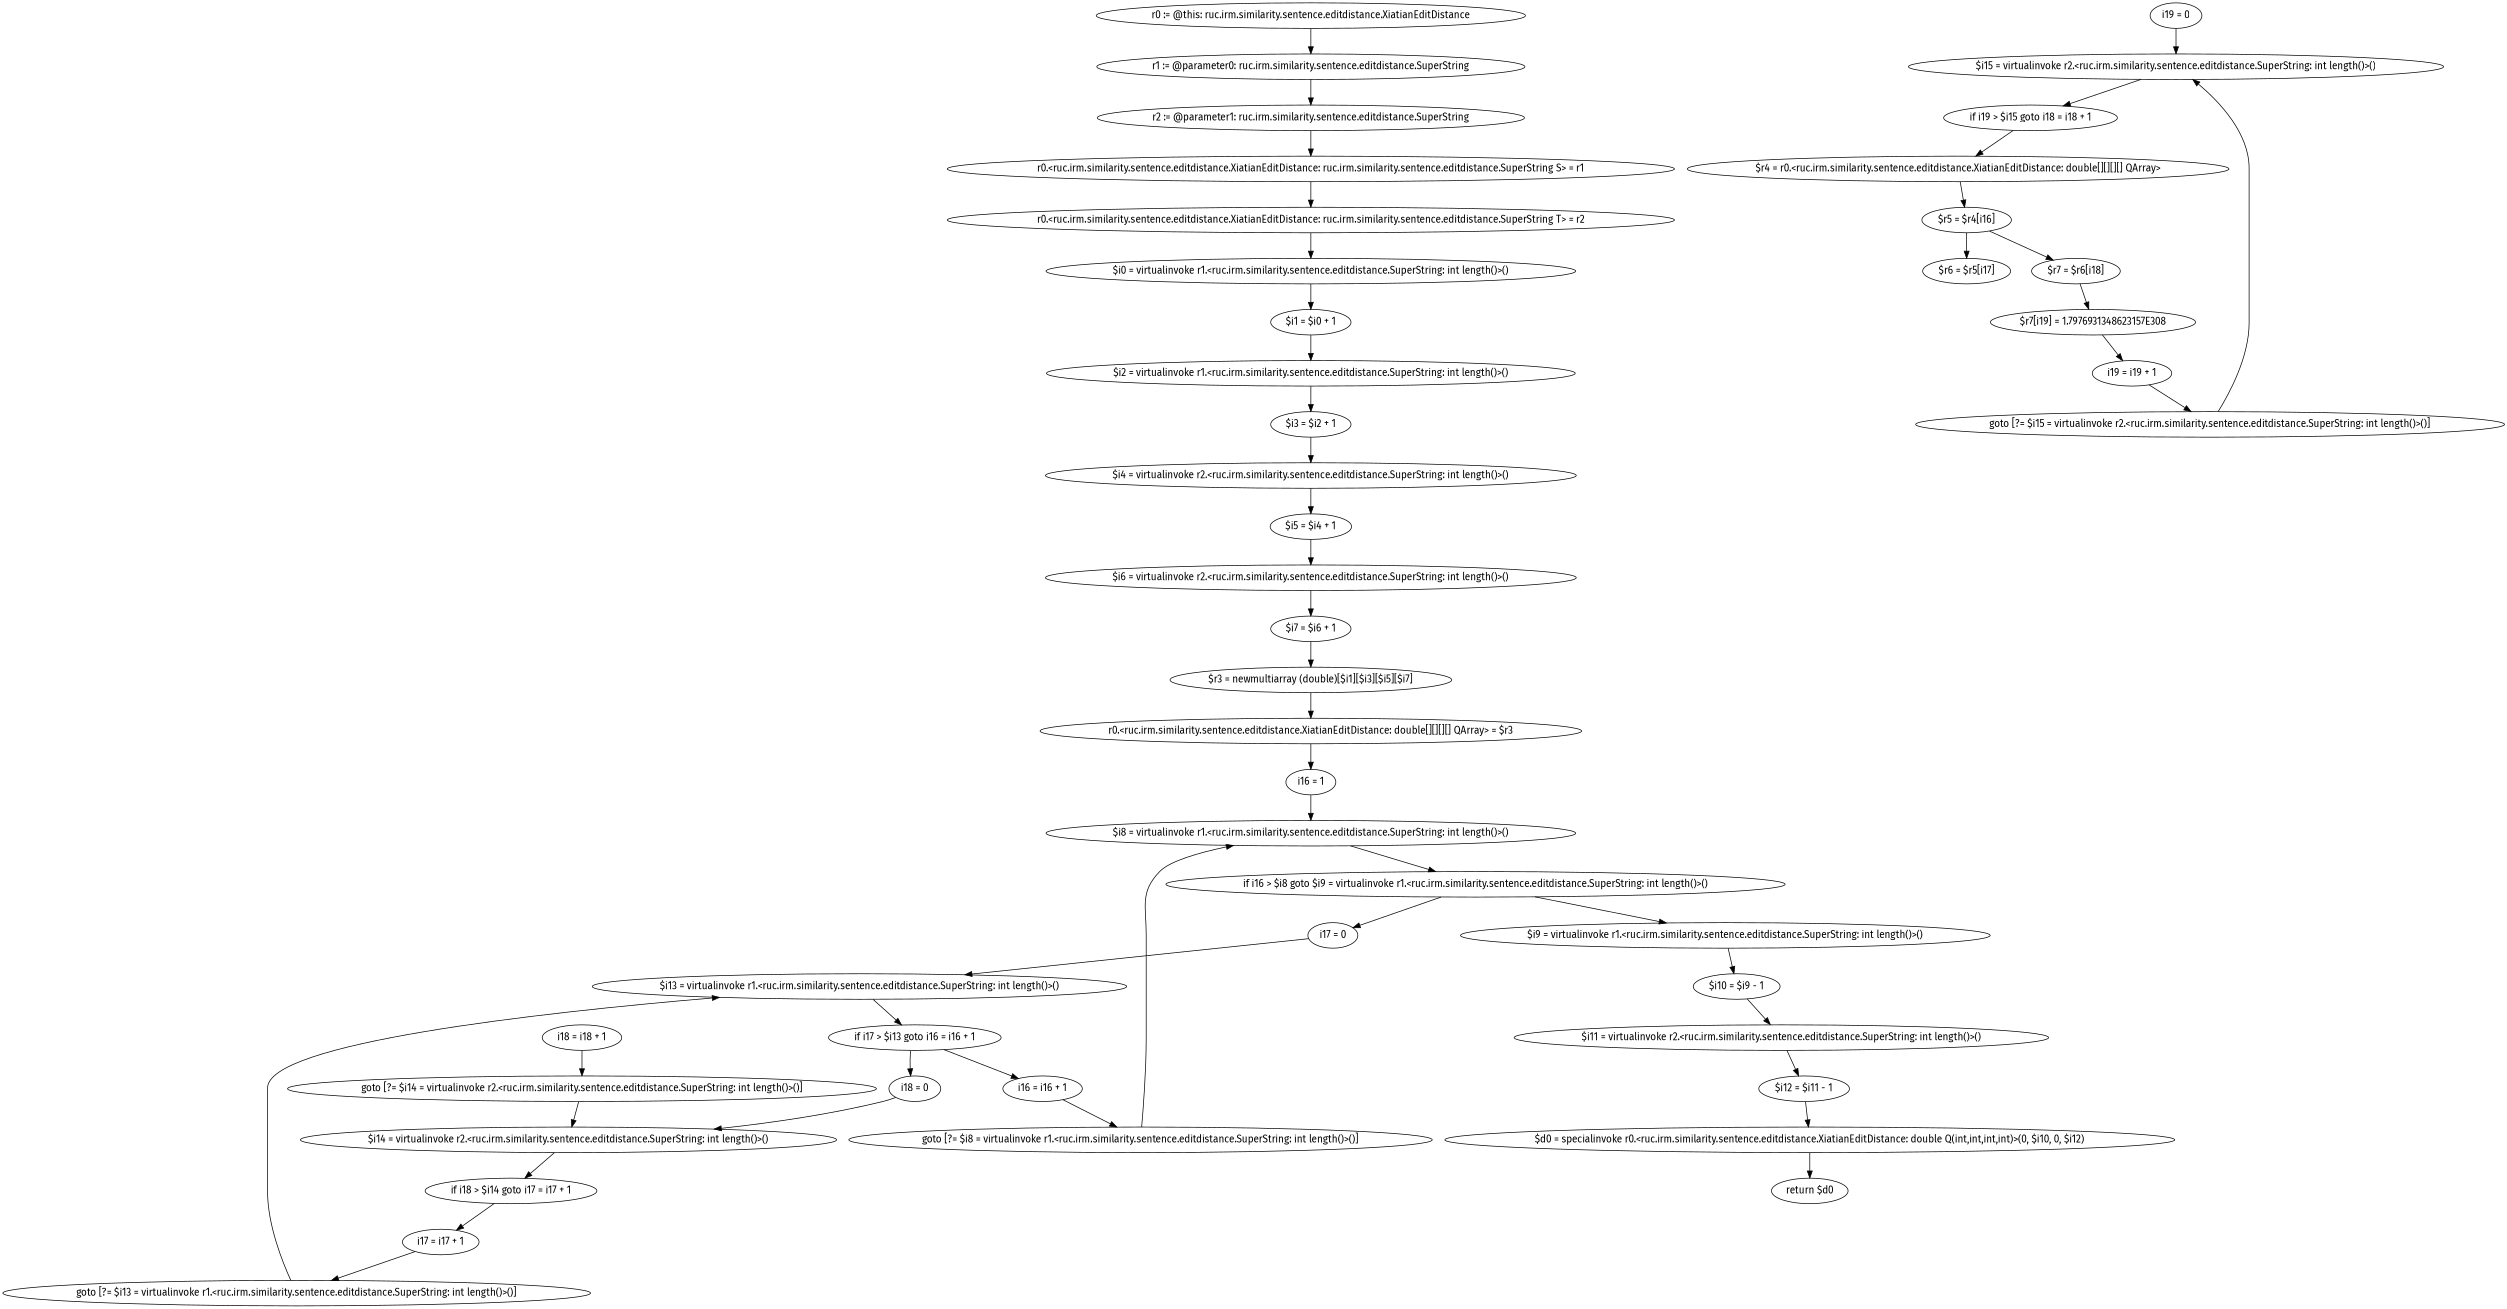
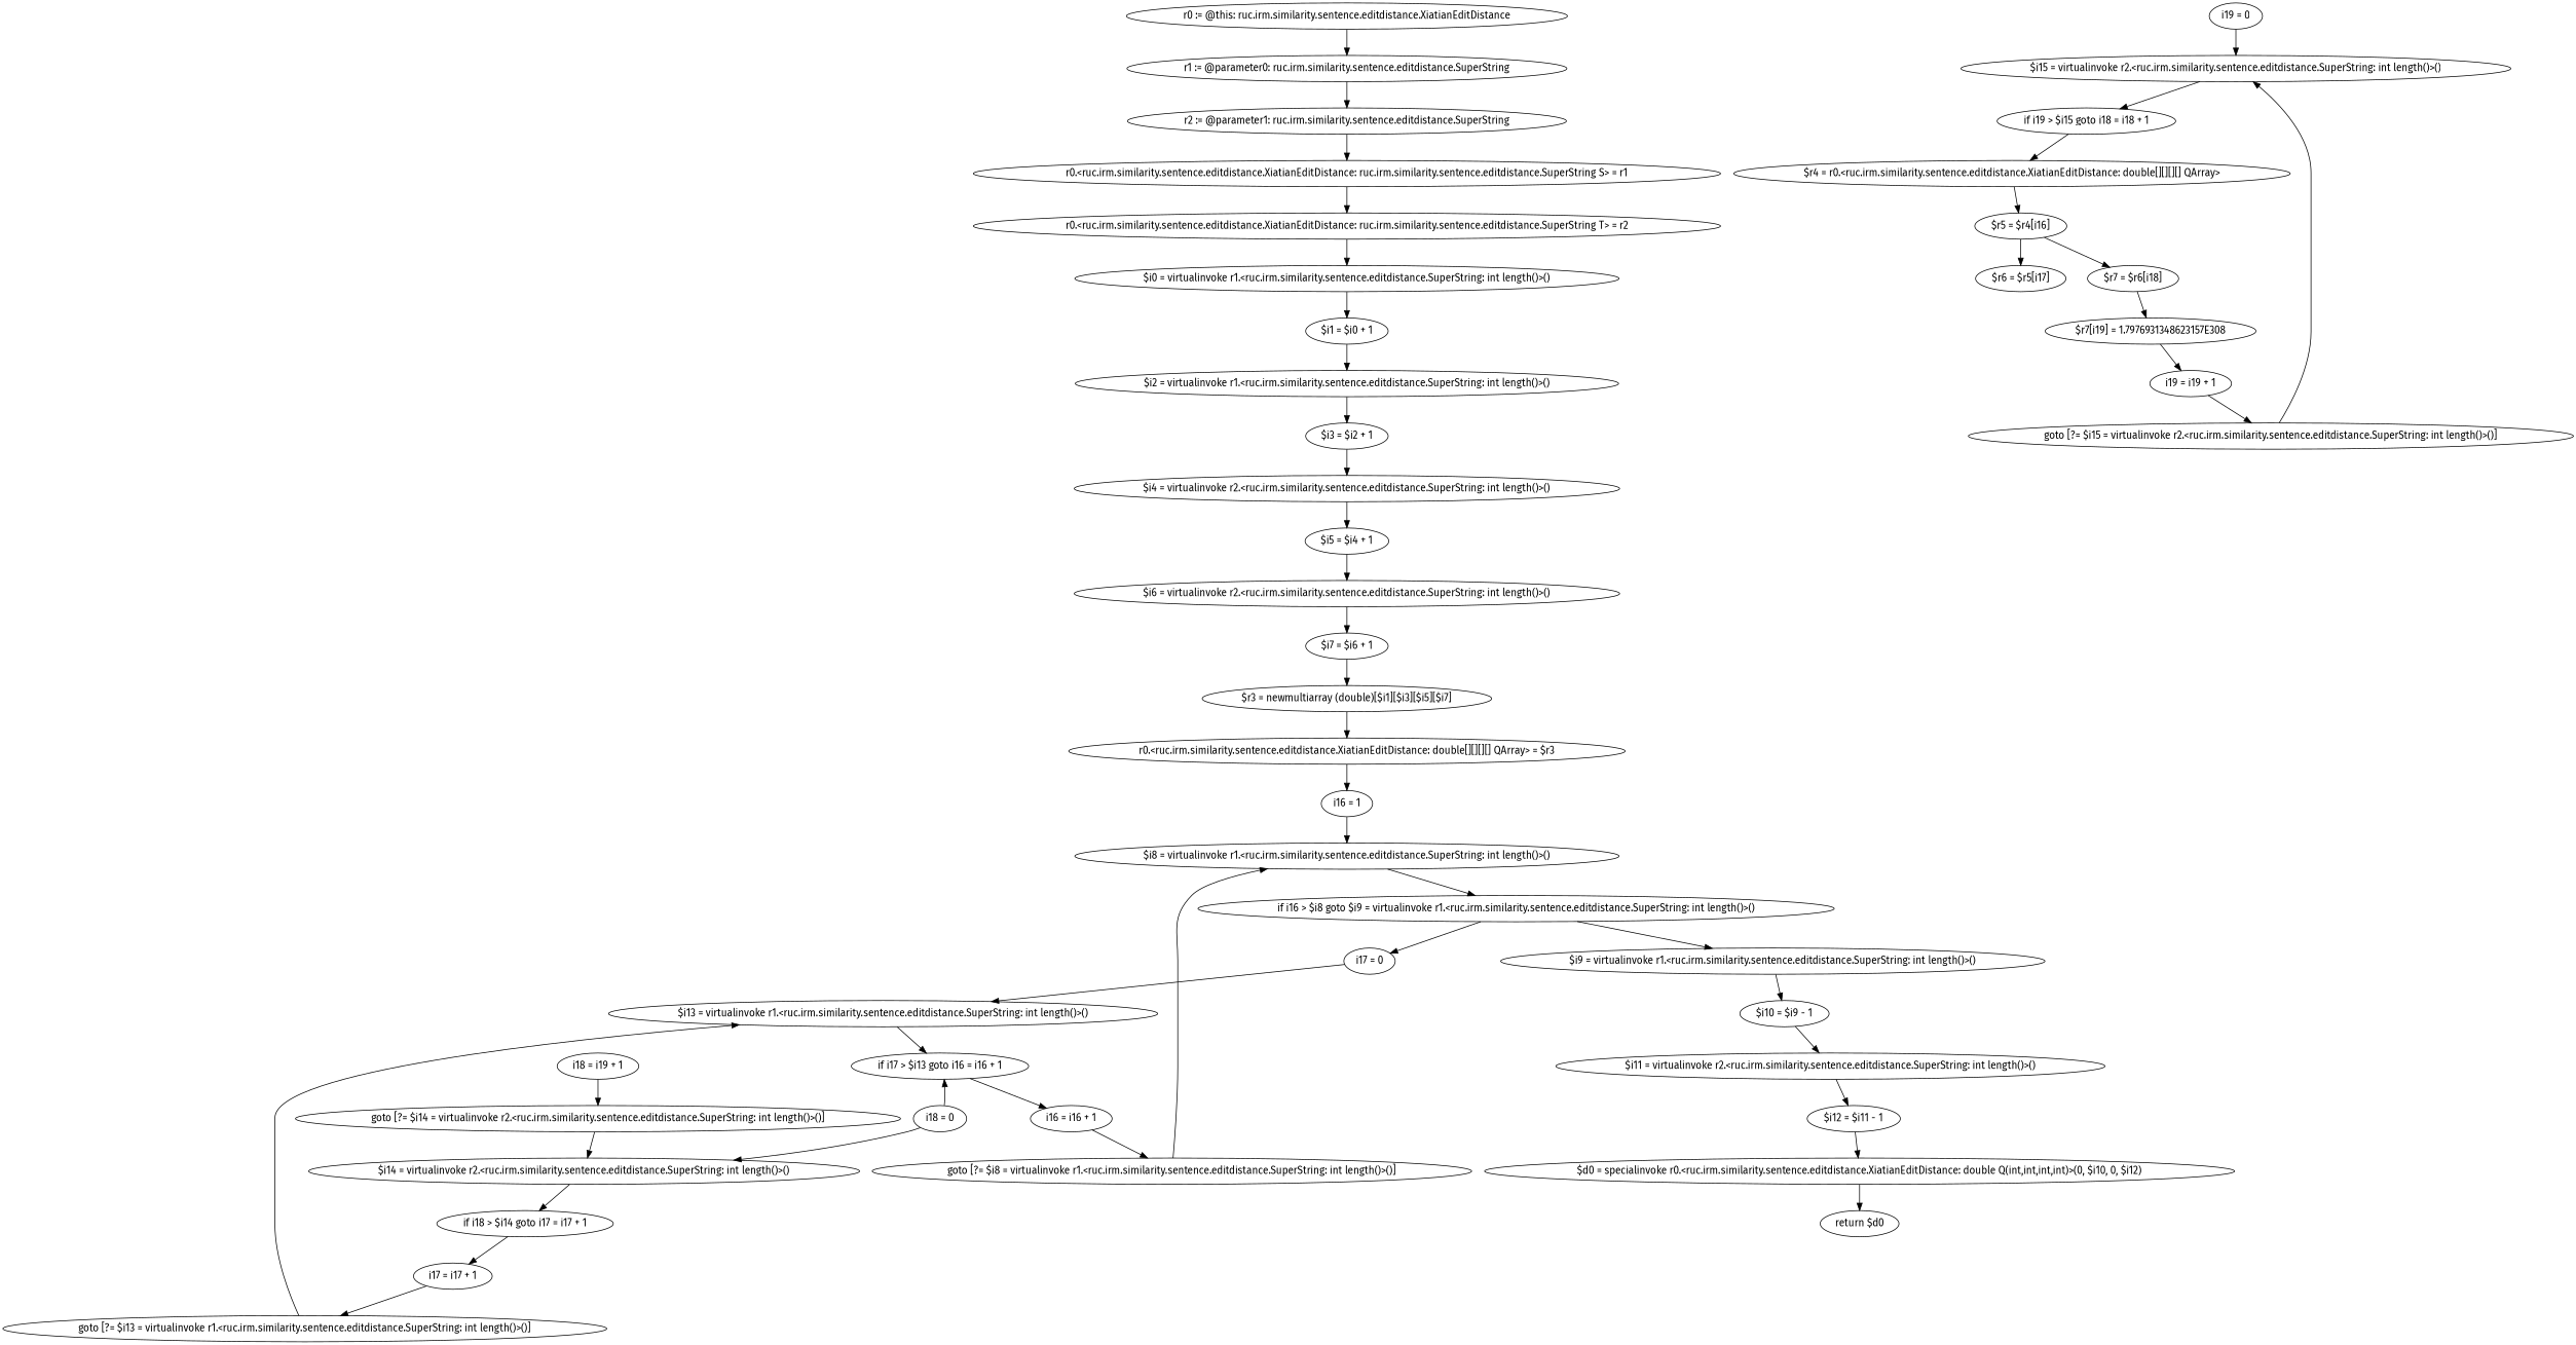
  digraph {
    fontname="Fira Sans"
    node [fontname="Fira Sans"]
    edge [fontname="Fira Sans"]
    "r0 := @this: ruc.irm.similarity.sentence.editdistance.XiatianEditDistance"
    "r1 := @parameter0: ruc.irm.similarity.sentence.editdistance.SuperString"
    "r2 := @parameter1: ruc.irm.similarity.sentence.editdistance.SuperString"
    "r0.<ruc.irm.similarity.sentence.editdistance.XiatianEditDistance: ruc.irm.similarity.sentence.editdistance.SuperString S> = r1"
    "r0.<ruc.irm.similarity.sentence.editdistance.XiatianEditDistance: ruc.irm.similarity.sentence.editdistance.SuperString T> = r2"
    "$i0 = virtualinvoke r1.<ruc.irm.similarity.sentence.editdistance.SuperString: int length()>()"
    "$i1 = $i0 + 1"
    "$i2 = virtualinvoke r1.<ruc.irm.similarity.sentence.editdistance.SuperString: int length()>()"
    "$i3 = $i2 + 1"
    "$i4 = virtualinvoke r2.<ruc.irm.similarity.sentence.editdistance.SuperString: int length()>()"
    "$i5 = $i4 + 1"
    "$i6 = virtualinvoke r2.<ruc.irm.similarity.sentence.editdistance.SuperString: int length()>()"
    "$i7 = $i6 + 1"
    "$r3 = newmultiarray (double)[$i1][$i3][$i5][$i7]"
    "r0.<ruc.irm.similarity.sentence.editdistance.XiatianEditDistance: double[][][][] QArray> = $r3"
    n16 [label="i16 = 1"]
    "$i8 = virtualinvoke r1.<ruc.irm.similarity.sentence.editdistance.SuperString: int length()>()"
    "if i16 > $i8 goto $i9 = virtualinvoke r1.<ruc.irm.similarity.sentence.editdistance.SuperString: int length()>()"
    "i17 = 0"
    "$i9 = virtualinvoke r1.<ruc.irm.similarity.sentence.editdistance.SuperString: int length()>()"
    "$i13 = virtualinvoke r1.<ruc.irm.similarity.sentence.editdistance.SuperString: int length()>()"
    "$i10 = $i9 - 1"
    "if i17 > $i13 goto i16 = i16 + 1"
    "i18 = 0"
    "i16 = i16 + 1"
    "$i14 = virtualinvoke r2.<ruc.irm.similarity.sentence.editdistance.SuperString: int length()>()"
    "goto [?= $i8 = virtualinvoke r1.<ruc.irm.similarity.sentence.editdistance.SuperString: int length()>()]"
    "if i18 > $i14 goto i17 = i17 + 1"
    "i17 = i17 + 1"
    "i19 = 0"
    "$i15 = virtualinvoke r2.<ruc.irm.similarity.sentence.editdistance.SuperString: int length()>()"
    "goto [?= $i13 = virtualinvoke r1.<ruc.irm.similarity.sentence.editdistance.SuperString: int length()>()]"
    "if i19 > $i15 goto i18 = i18 + 1"
    "$r4 = r0.<ruc.irm.similarity.sentence.editdistance.XiatianEditDistance: double[][][][] QArray>"
    "$r5 = $r4[i16]"
-   "i18 = i18 + 1"
+   "i18 = i18 + 1" [label="i18 = i19 + 1"]
    "goto [?= $i14 = virtualinvoke r2.<ruc.irm.similarity.sentence.editdistance.SuperString: int length()>()]"
    "$r6 = $r5[i17]"
    "$r7 = $r6[i18]"
    "$r7[i19] = 1.7976931348623157E308"
    "i19 = i19 + 1"
    "goto [?= $i15 = virtualinvoke r2.<ruc.irm.similarity.sentence.editdistance.SuperString: int length()>()]"
    "$i11 = virtualinvoke r2.<ruc.irm.similarity.sentence.editdistance.SuperString: int length()>()"
    "$i12 = $i11 - 1"
    "$d0 = specialinvoke r0.<ruc.irm.similarity.sentence.editdistance.XiatianEditDistance: double Q(int,int,int,int)>(0, $i10, 0, $i12)"
    "return $d0"
    "r0 := @this: ruc.irm.similarity.sentence.editdistance.XiatianEditDistance" -> "r1 := @parameter0: ruc.irm.similarity.sentence.editdistance.SuperString"
    "r1 := @parameter0: ruc.irm.similarity.sentence.editdistance.SuperString" -> "r2 := @parameter1: ruc.irm.similarity.sentence.editdistance.SuperString"
    "r2 := @parameter1: ruc.irm.similarity.sentence.editdistance.SuperString" -> "r0.<ruc.irm.similarity.sentence.editdistance.XiatianEditDistance: ruc.irm.similarity.sentence.editdistance.SuperString S> = r1"
    "r0.<ruc.irm.similarity.sentence.editdistance.XiatianEditDistance: ruc.irm.similarity.sentence.editdistance.SuperString S> = r1" -> "r0.<ruc.irm.similarity.sentence.editdistance.XiatianEditDistance: ruc.irm.similarity.sentence.editdistance.SuperString T> = r2"
    "r0.<ruc.irm.similarity.sentence.editdistance.XiatianEditDistance: ruc.irm.similarity.sentence.editdistance.SuperString T> = r2" -> "$i0 = virtualinvoke r1.<ruc.irm.similarity.sentence.editdistance.SuperString: int length()>()"
    "$i0 = virtualinvoke r1.<ruc.irm.similarity.sentence.editdistance.SuperString: int length()>()" -> "$i1 = $i0 + 1"
    "$i1 = $i0 + 1" -> "$i2 = virtualinvoke r1.<ruc.irm.similarity.sentence.editdistance.SuperString: int length()>()"
    "$i2 = virtualinvoke r1.<ruc.irm.similarity.sentence.editdistance.SuperString: int length()>()" -> "$i3 = $i2 + 1"
    "$i3 = $i2 + 1" -> "$i4 = virtualinvoke r2.<ruc.irm.similarity.sentence.editdistance.SuperString: int length()>()"
    "$i4 = virtualinvoke r2.<ruc.irm.similarity.sentence.editdistance.SuperString: int length()>()" -> "$i5 = $i4 + 1"
    "$i5 = $i4 + 1" -> "$i6 = virtualinvoke r2.<ruc.irm.similarity.sentence.editdistance.SuperString: int length()>()"
    "$i6 = virtualinvoke r2.<ruc.irm.similarity.sentence.editdistance.SuperString: int length()>()" -> "$i7 = $i6 + 1"
    "$i7 = $i6 + 1" -> "$r3 = newmultiarray (double)[$i1][$i3][$i5][$i7]"
    "$r3 = newmultiarray (double)[$i1][$i3][$i5][$i7]" -> "r0.<ruc.irm.similarity.sentence.editdistance.XiatianEditDistance: double[][][][] QArray> = $r3"
    "r0.<ruc.irm.similarity.sentence.editdistance.XiatianEditDistance: double[][][][] QArray> = $r3" -> n16
    n16 -> "$i8 = virtualinvoke r1.<ruc.irm.similarity.sentence.editdistance.SuperString: int length()>()"
    "$i8 = virtualinvoke r1.<ruc.irm.similarity.sentence.editdistance.SuperString: int length()>()" -> "if i16 > $i8 goto $i9 = virtualinvoke r1.<ruc.irm.similarity.sentence.editdistance.SuperString: int length()>()"
    "if i16 > $i8 goto $i9 = virtualinvoke r1.<ruc.irm.similarity.sentence.editdistance.SuperString: int length()>()" -> "i17 = 0"
    "if i16 > $i8 goto $i9 = virtualinvoke r1.<ruc.irm.similarity.sentence.editdistance.SuperString: int length()>()" -> "$i9 = virtualinvoke r1.<ruc.irm.similarity.sentence.editdistance.SuperString: int length()>()"
    "i17 = 0" -> "$i13 = virtualinvoke r1.<ruc.irm.similarity.sentence.editdistance.SuperString: int length()>()"
    "$i9 = virtualinvoke r1.<ruc.irm.similarity.sentence.editdistance.SuperString: int length()>()" -> "$i10 = $i9 - 1"
    "$i13 = virtualinvoke r1.<ruc.irm.similarity.sentence.editdistance.SuperString: int length()>()" -> "if i17 > $i13 goto i16 = i16 + 1"
    "$i10 = $i9 - 1" -> "$i11 = virtualinvoke r2.<ruc.irm.similarity.sentence.editdistance.SuperString: int length()>()"
-   "if i17 > $i13 goto i16 = i16 + 1" -> "i18 = 0"
+   "i18 = 0" -> "if i17 > $i13 goto i16 = i16 + 1"
    "if i17 > $i13 goto i16 = i16 + 1" -> "i16 = i16 + 1"
    "i18 = 0" -> "$i14 = virtualinvoke r2.<ruc.irm.similarity.sentence.editdistance.SuperString: int length()>()"
    "i16 = i16 + 1" -> "goto [?= $i8 = virtualinvoke r1.<ruc.irm.similarity.sentence.editdistance.SuperString: int length()>()]"
    "$i14 = virtualinvoke r2.<ruc.irm.similarity.sentence.editdistance.SuperString: int length()>()" -> "if i18 > $i14 goto i17 = i17 + 1"
    "goto [?= $i8 = virtualinvoke r1.<ruc.irm.similarity.sentence.editdistance.SuperString: int length()>()]" -> "$i8 = virtualinvoke r1.<ruc.irm.similarity.sentence.editdistance.SuperString: int length()>()"
    "if i18 > $i14 goto i17 = i17 + 1" -> "i17 = i17 + 1"
    "i17 = i17 + 1" -> "goto [?= $i13 = virtualinvoke r1.<ruc.irm.similarity.sentence.editdistance.SuperString: int length()>()]"
    "i19 = 0" -> "$i15 = virtualinvoke r2.<ruc.irm.similarity.sentence.editdistance.SuperString: int length()>()"
    "$i15 = virtualinvoke r2.<ruc.irm.similarity.sentence.editdistance.SuperString: int length()>()" -> "if i19 > $i15 goto i18 = i18 + 1"
    "goto [?= $i13 = virtualinvoke r1.<ruc.irm.similarity.sentence.editdistance.SuperString: int length()>()]" -> "$i13 = virtualinvoke r1.<ruc.irm.similarity.sentence.editdistance.SuperString: int length()>()"
    "if i19 > $i15 goto i18 = i18 + 1" -> "$r4 = r0.<ruc.irm.similarity.sentence.editdistance.XiatianEditDistance: double[][][][] QArray>"
    "$r4 = r0.<ruc.irm.similarity.sentence.editdistance.XiatianEditDistance: double[][][][] QArray>" -> "$r5 = $r4[i16]"
    "$r5 = $r4[i16]" -> "$r6 = $r5[i17]"
    "$r5 = $r4[i16]" -> "$r7 = $r6[i18]"
    "i18 = i18 + 1" -> "goto [?= $i14 = virtualinvoke r2.<ruc.irm.similarity.sentence.editdistance.SuperString: int length()>()]"
    "goto [?= $i14 = virtualinvoke r2.<ruc.irm.similarity.sentence.editdistance.SuperString: int length()>()]" -> "$i14 = virtualinvoke r2.<ruc.irm.similarity.sentence.editdistance.SuperString: int length()>()"
    "$r7 = $r6[i18]" -> "$r7[i19] = 1.7976931348623157E308"
    "$r7[i19] = 1.7976931348623157E308" -> "i19 = i19 + 1"
    "i19 = i19 + 1" -> "goto [?= $i15 = virtualinvoke r2.<ruc.irm.similarity.sentence.editdistance.SuperString: int length()>()]"
    "goto [?= $i15 = virtualinvoke r2.<ruc.irm.similarity.sentence.editdistance.SuperString: int length()>()]" -> "$i15 = virtualinvoke r2.<ruc.irm.similarity.sentence.editdistance.SuperString: int length()>()"
    "$i11 = virtualinvoke r2.<ruc.irm.similarity.sentence.editdistance.SuperString: int length()>()" -> "$i12 = $i11 - 1"
    "$i12 = $i11 - 1" -> "$d0 = specialinvoke r0.<ruc.irm.similarity.sentence.editdistance.XiatianEditDistance: double Q(int,int,int,int)>(0, $i10, 0, $i12)"
    "$d0 = specialinvoke r0.<ruc.irm.similarity.sentence.editdistance.XiatianEditDistance: double Q(int,int,int,int)>(0, $i10, 0, $i12)" -> "return $d0"
  }
